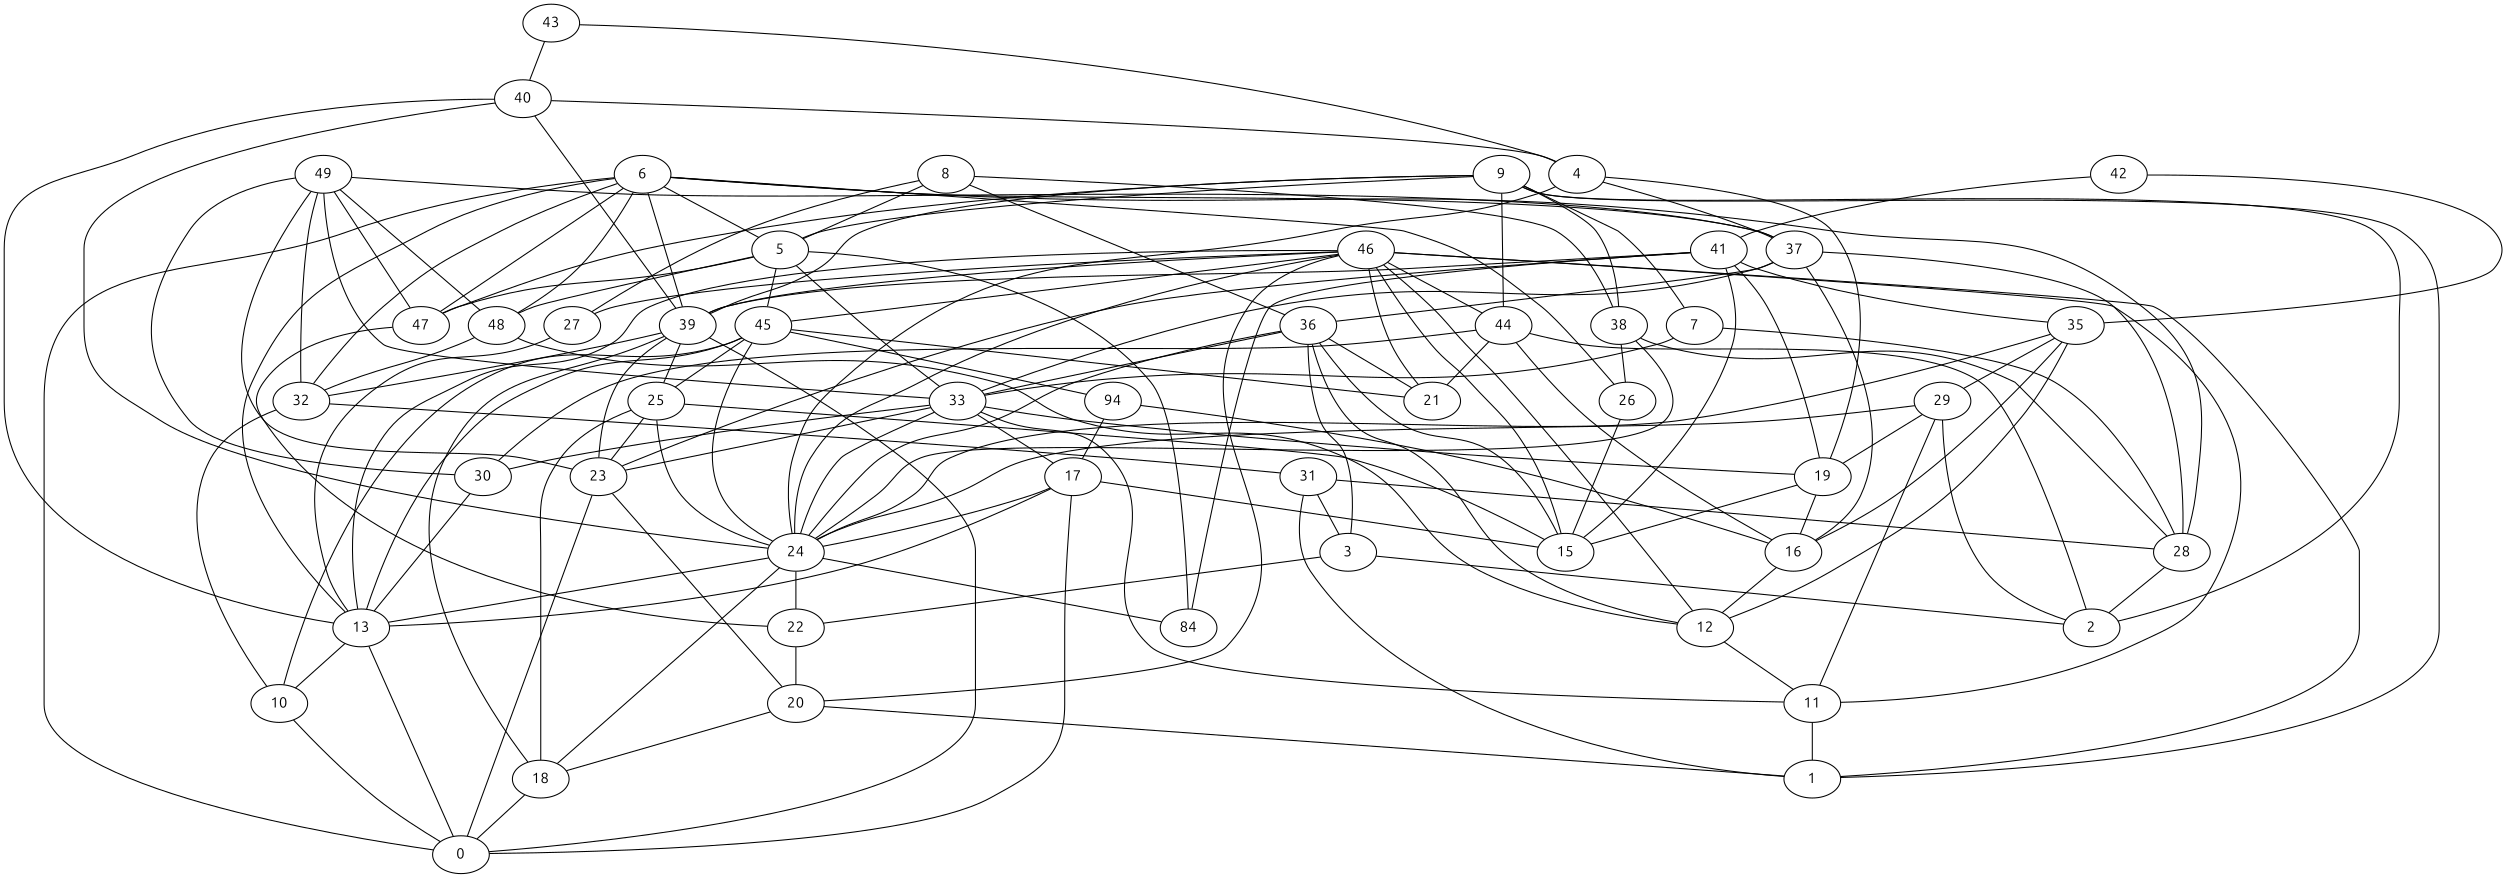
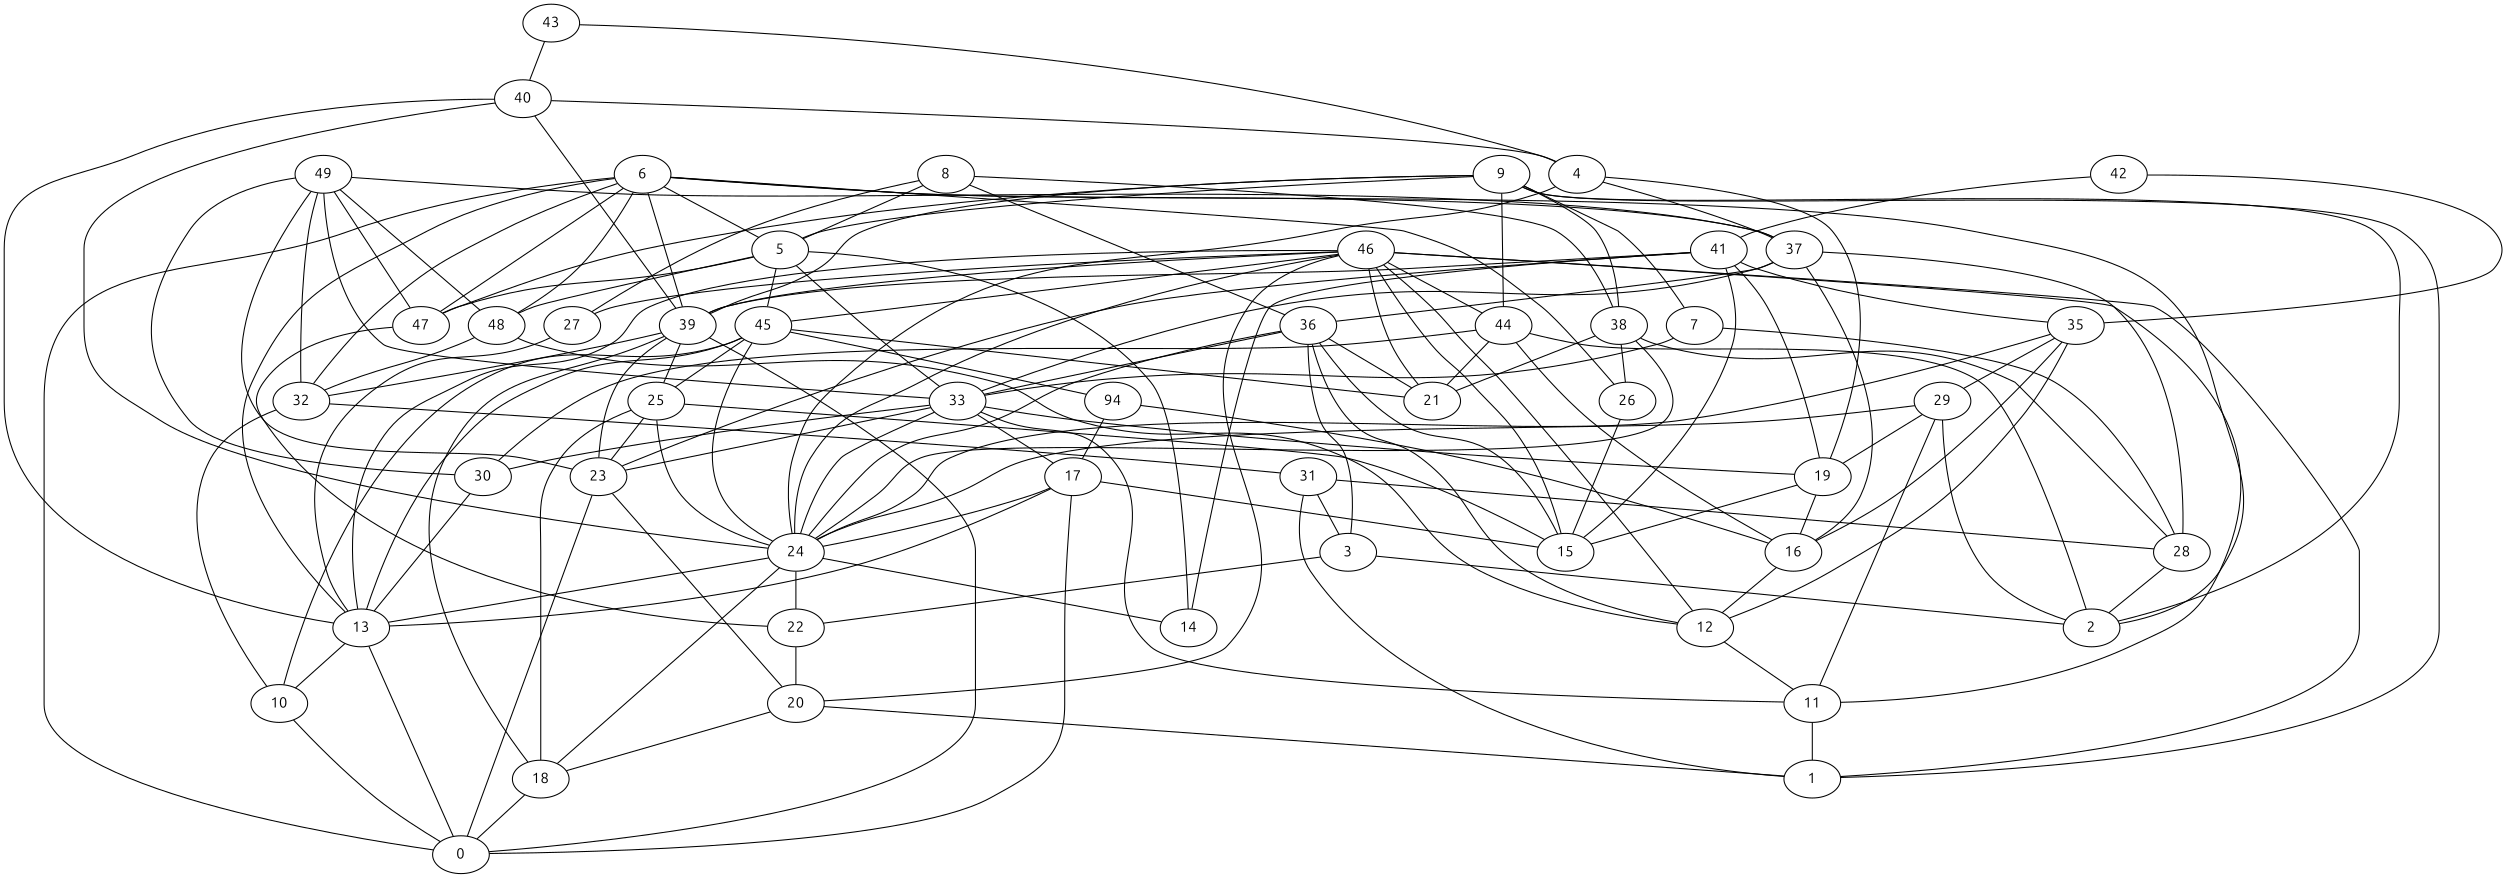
  digraph {
    fontname=Ubuntu
    node [fontname=Ubuntu]
    edge [color=black dir=none fontname=Ubuntu]
    18
    0
    42
    41
    35
    23
-   14 [label=84]
+   14
    19
    39
    15
    16
    24
    12
    29
    49
    32
    33
    37
    47
    48
    30
    20
    10
    31
    17
    11
    28
    36
    2
    5
    45
    22
    n33 [label=94]
    13
    25
    46
    21
    1
    27
    44
    7
    9
    38
    3
    40
    4
    43
    8
    26
    6
    subgraph sub_1 {
      18
      0
      42
      41
      35
      23
      14
      19
      39
      15
      16
      24
      12
      29
      49
      32
      33
      37
      47
      48
      30
      20
      10
      31
      17
      11
      28
      36
      2
      5
      45
      22
      n33
      13
      25
      46
      21
      1
      27
      44
      7
      9
      38
      3
      40
      4
      43
      8
      26
      6
    }
    18 -> 0
    42 -> 41
    42 -> 35
    41 -> 35
    41 -> 23
    41 -> 14
    41 -> 19
    41 -> 39
    41 -> 15
    35 -> 16
    35 -> 24
    35 -> 12
    35 -> 29
    23 -> 0
    23 -> 20
    19 -> 15
    19 -> 16
    39 -> 18
    39 -> 0
    39 -> 23
    39 -> 32
    39 -> 25
    16 -> 12
    24 -> 18
    24 -> 14
    24 -> 22
    24 -> 13
    12 -> 11
    29 -> 19
    29 -> 24
    29 -> 11
    29 -> 2
    49 -> 23
    49 -> 32
    49 -> 33
    49 -> 37
    49 -> 47
    49 -> 48
    49 -> 30
    32 -> 10
    32 -> 31
    33 -> 23
    33 -> 19
    33 -> 24
    33 -> 30
    33 -> 17
    33 -> 11
    37 -> 16
    37 -> 33
    37 -> 28
    37 -> 36
    47 -> 22
    48 -> 12
    48 -> 32
    30 -> 13
    20 -> 18
    20 -> 1
    10 -> 0
    31 -> 28
    31 -> 1
    31 -> 3
    17 -> 0
    17 -> 15
    17 -> 24
    17 -> 13
    11 -> 1
    28 -> 2
    36 -> 15
    36 -> 24
    36 -> 12
    36 -> 33
    36 -> 21
    36 -> 3
    5 -> 14
    5 -> 33
    5 -> 47
    5 -> 48
    5 -> 45
    45 -> 24
    45 -> 10
    45 -> n33
    45 -> 13
    45 -> 25
    45 -> 21
    22 -> 20
    n33 -> 16
    n33 -> 17
    13 -> 0
    13 -> 10
    25 -> 18
    25 -> 23
    25 -> 15
    25 -> 24
    46 -> 39
    46 -> 15
    46 -> 24
    46 -> 12
    46 -> 20
    46 -> 11
    46 -> 45
    46 -> 13
    46 -> 21
    46 -> 1
    46 -> 27
    46 -> 44
    27 -> 13
    44 -> 16
    44 -> 30
    44 -> 2
    44 -> 21
    7 -> 33
    7 -> 28
    9 -> 39
    9 -> 47
    9 -> 2
    9 -> 5
    9 -> 1
    9 -> 44
    9 -> 7
    9 -> 38
    38 -> 24
    38 -> 28
+   38 -> 21
    38 -> 26
    3 -> 2
    3 -> 22
    40 -> 39
    40 -> 24
    40 -> 13
    40 -> 4
    4 -> 19
    4 -> 24
    4 -> 37
    43 -> 40
    43 -> 4
    8 -> 36
    8 -> 5
    8 -> 27
    8 -> 38
    26 -> 15
    6 -> 0
    6 -> 39
    6 -> 32
    6 -> 37
    6 -> 47
    6 -> 48
-   6 -> 28
+   6 -> 2
    6 -> 5
    6 -> 13
    6 -> 26
  }
